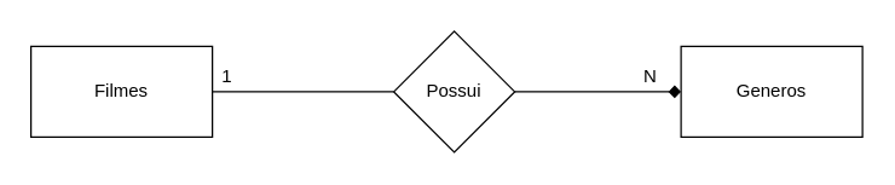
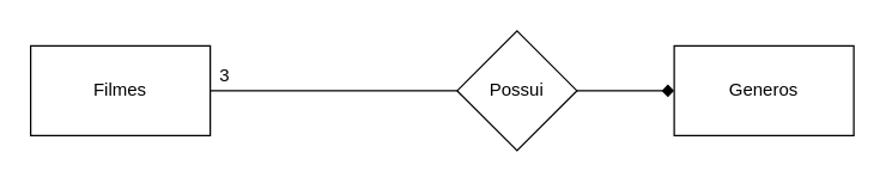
  <mxCell id="0" />
  <mxCell id="1" parent="0" />
  <mxCell id="2" value="Filmes" style="rounded=0;whiteSpace=wrap;html=1;" vertex="1" parent="1"><mxGeometry x="20" y="30" width="120" height="60" as="geometry" /></mxCell>
- <mxCell id="3" value="Possui" style="rhombus;whiteSpace=wrap;html=1;" vertex="1" parent="1"><mxGeometry x="260" y="20" width="80" height="80" as="geometry" /></mxCell>
+ <mxCell id="3" value="Possui" style="rhombus;whiteSpace=wrap;html=1;" vertex="1" parent="1"><mxGeometry x="305" y="20" width="80" height="80" as="geometry" /></mxCell>
  <mxCell id="4" value="Generos" style="rounded=0;whiteSpace=wrap;html=1;" vertex="1" parent="1"><mxGeometry x="450" y="30" width="120" height="60" as="geometry" /></mxCell>
  <mxCell id="5" value="" style="endArrow=none;html=1;" edge="1" parent="1" target="3"><mxGeometry width="50" height="50" relative="1" as="geometry"><mxPoint x="140" y="60" as="sourcePoint" /><mxPoint x="190" y="10" as="targetPoint" /></mxGeometry></mxCell>
  <mxCell id="6" value="" style="endArrow=diamond;html=1;entryX=0;entryY=0.5;entryDx=0;entryDy=0;exitX=1;exitY=0.5;exitDx=0;exitDy=0;" edge="1" parent="1" source="3" target="4"><mxGeometry width="50" height="50" relative="1" as="geometry"><mxPoint x="360" y="60" as="sourcePoint" /><mxPoint x="410" y="10" as="targetPoint" /><Array as="points" /></mxGeometry></mxCell>
- <mxCell id="7" value="1" style="text;html=1;strokeColor=none;fillColor=none;align=center;verticalAlign=middle;whiteSpace=wrap;rounded=0;" vertex="1" parent="1"><mxGeometry x="130" y="40" width="40" height="20" as="geometry" /></mxCell>
- <mxCell id="8" value="N" style="text;html=1;strokeColor=none;fillColor=none;align=center;verticalAlign=middle;whiteSpace=wrap;rounded=0;" vertex="1" parent="1"><mxGeometry x="410" y="40" width="40" height="20" as="geometry" /></mxCell>
+ <mxCell id="7" value="3" style="text;html=1;strokeColor=none;fillColor=none;align=center;verticalAlign=middle;whiteSpace=wrap;rounded=0;" vertex="1" parent="1"><mxGeometry x="130" y="40" width="40" height="20" as="geometry" /></mxCell>
